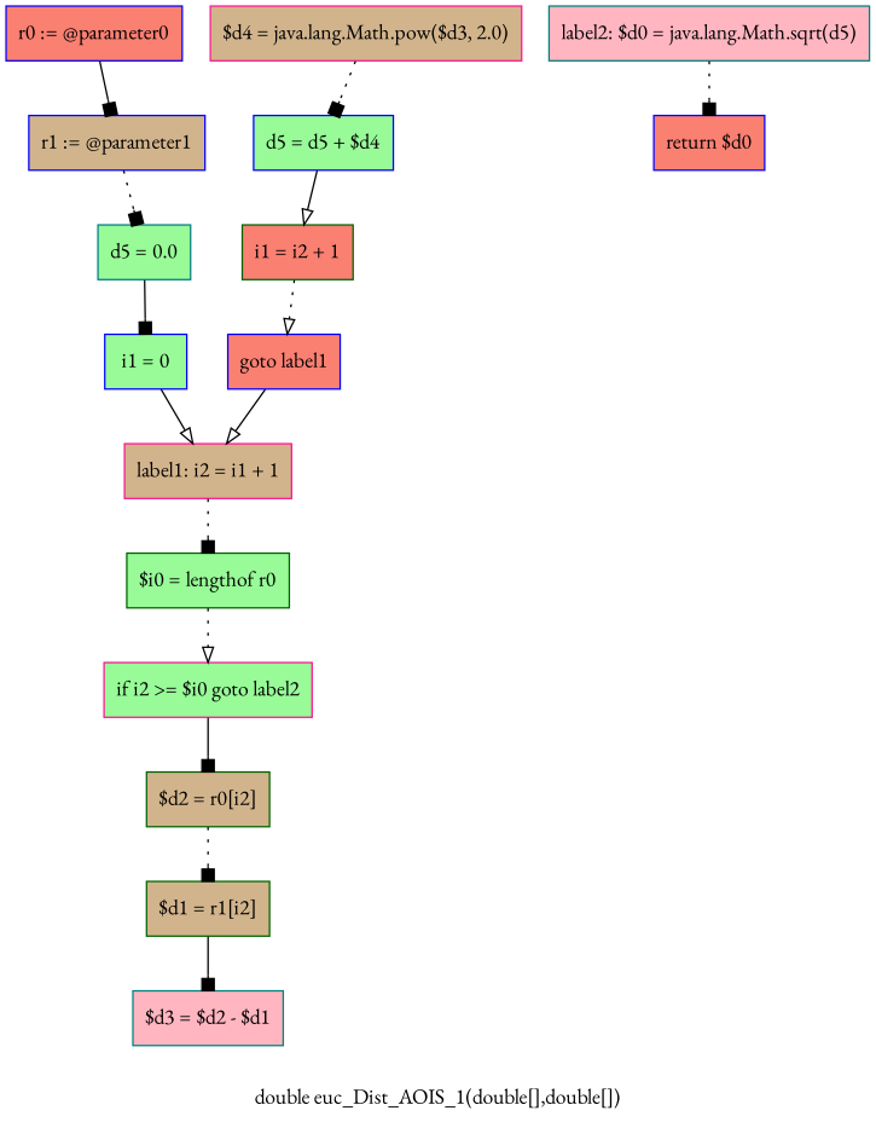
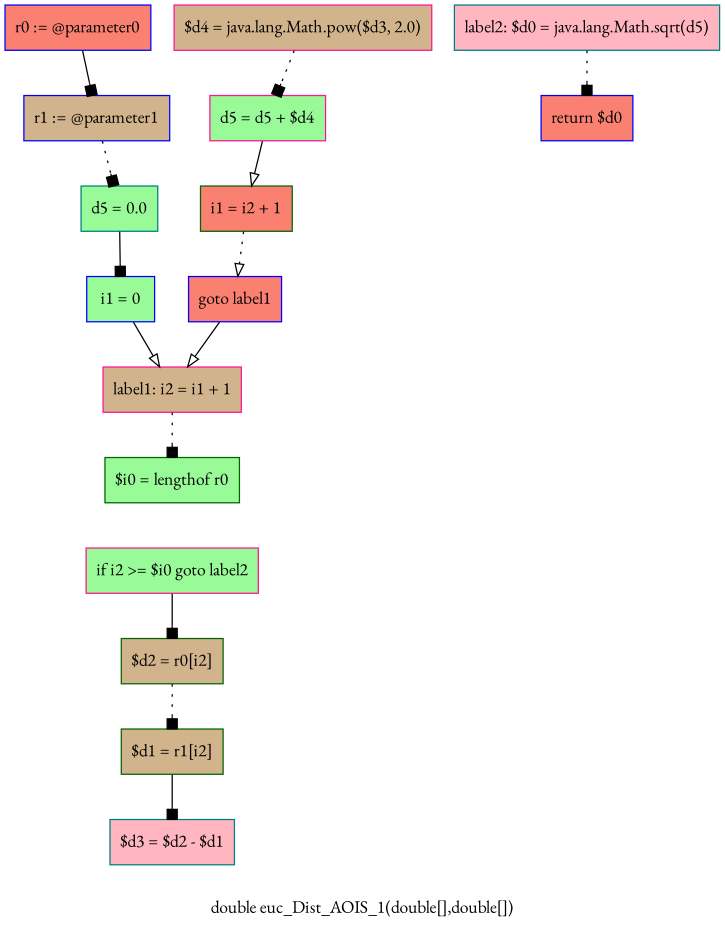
  digraph {
    fontname="EB Garamond"
    label="double euc_Dist_AOIS_1(double[],double[])"
    node [color=blue fillcolor=tan fontname="EB Garamond" shape=box style=filled]
    edge [arrowhead=box fontname="EB Garamond" style=solid]
    n1 [fillcolor=salmon label="r0 := @parameter0"]
    n2 [label="r1 := @parameter1"]
    n3 [color=teal fillcolor=palegreen label="d5 = 0.0"]
    n4 [fillcolor=palegreen label="i1 = 0"]
    n5 [color=deeppink label="label1: i2 = i1 + 1"]
    n6 [color=darkgreen fillcolor=palegreen label="$i0 = lengthof r0"]
    n7 [color=deeppink fillcolor=palegreen label="if i2 >= $i0 goto label2"]
    n8 [color=darkgreen label="$d2 = r0[i2]"]
    n9 [color=darkgreen label="$d1 = r1[i2]"]
    n10 [color=teal fillcolor=lightpink label="label2: $d0 = java.lang.Math.sqrt(d5)"]
    n11 [fillcolor=salmon label="return $d0"]
    n12 [color=teal fillcolor=lightpink label="$d3 = $d2 - $d1"]
    n13 [color=deeppink label="$d4 = java.lang.Math.pow($d3, 2.0)"]
-   n14 [fillcolor=palegreen label="d5 = d5 + $d4"]
+   n14 [color=deeppink fillcolor=palegreen label="d5 = d5 + $d4"]
    n15 [color=darkgreen fillcolor=salmon label="i1 = i2 + 1"]
    n16 [fillcolor=salmon label="goto label1"]
    n1 -> n2
    n2 -> n3 [style=dotted]
    n3 -> n4
    n4 -> n5 [arrowhead=onormal]
    n5 -> n6 [style=dotted]
-   n6 -> n7 [arrowhead=onormal style=dotted]
    n7 -> n8
    n8 -> n9 [style=dotted]
    n9 -> n12
    n10 -> n11 [style=dotted]
    n13 -> n14 [style=dotted]
    n14 -> n15 [arrowhead=onormal]
    n15 -> n16 [arrowhead=onormal style=dotted]
    n16 -> n5 [arrowhead=onormal]
  }
